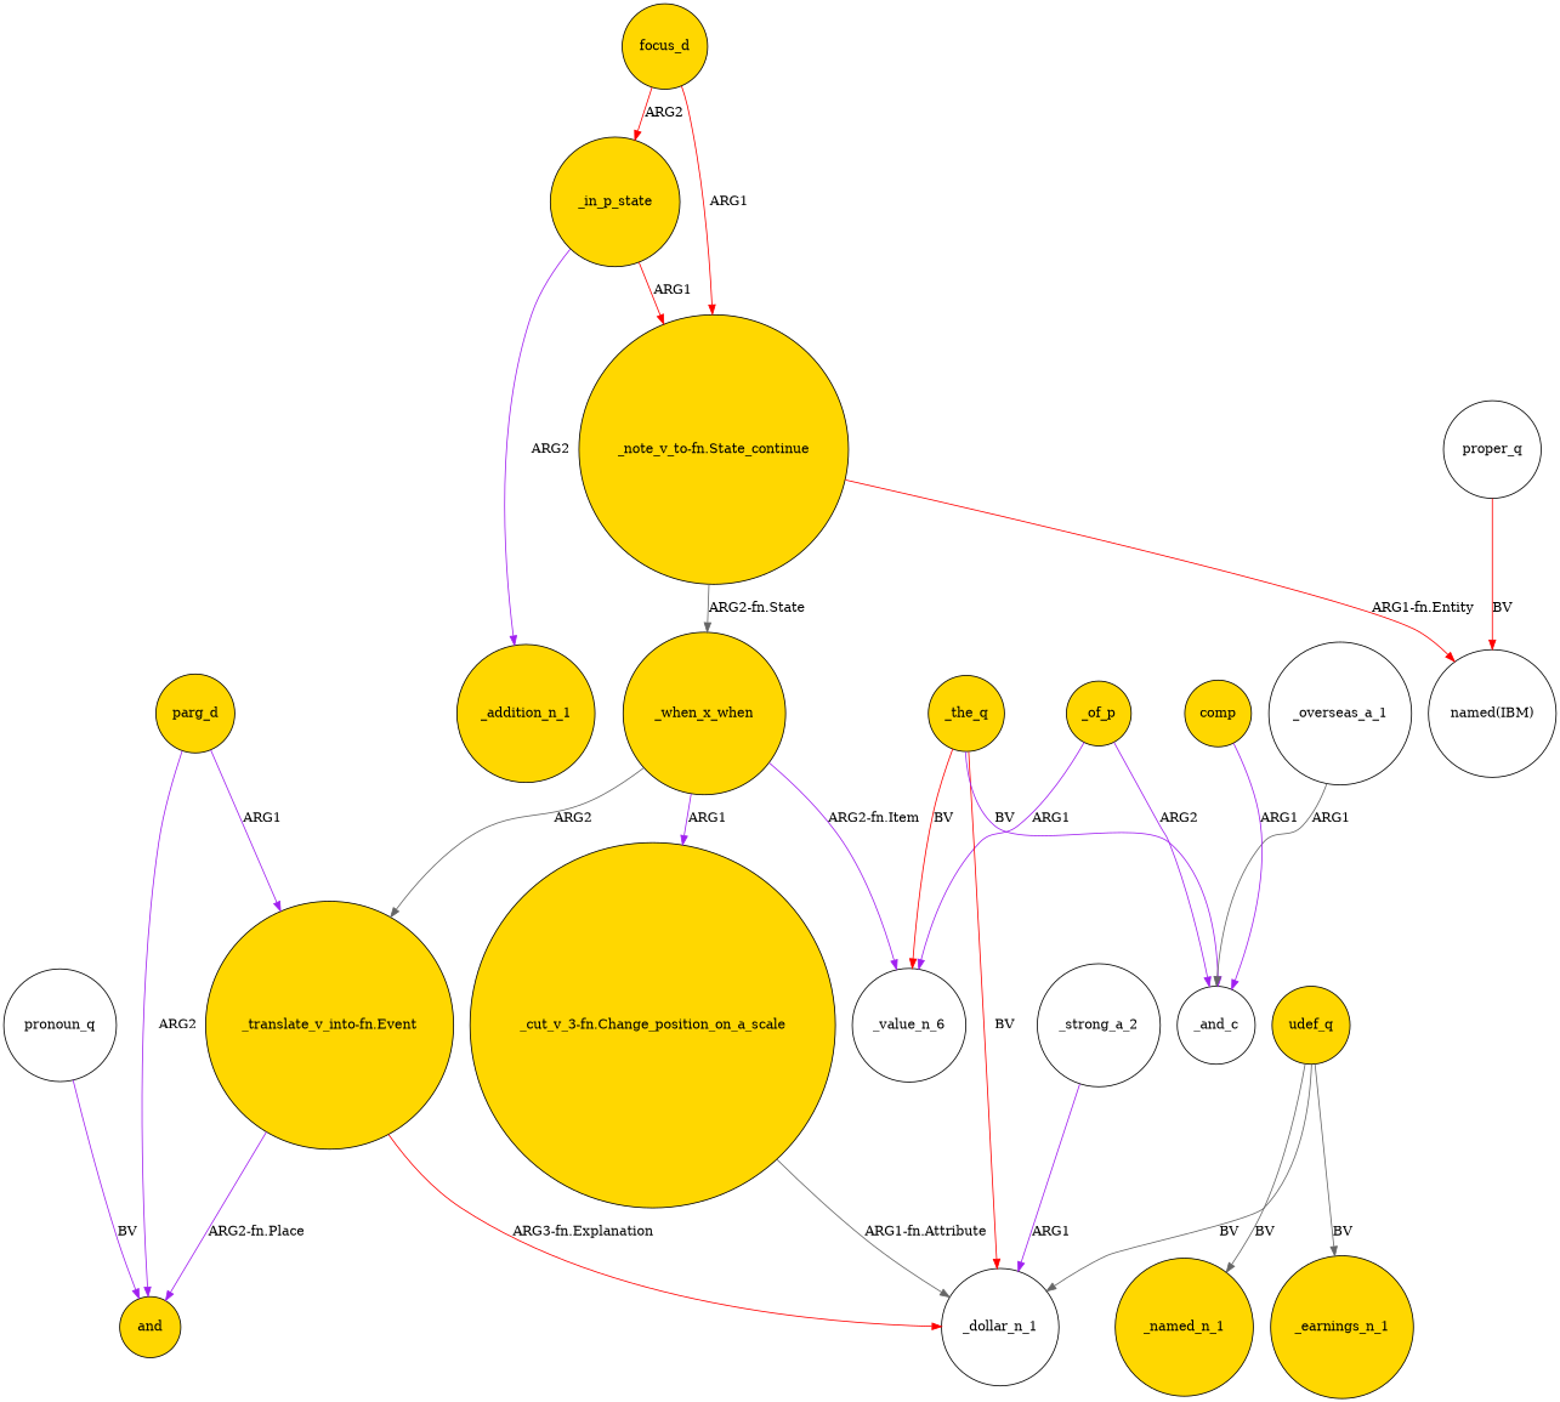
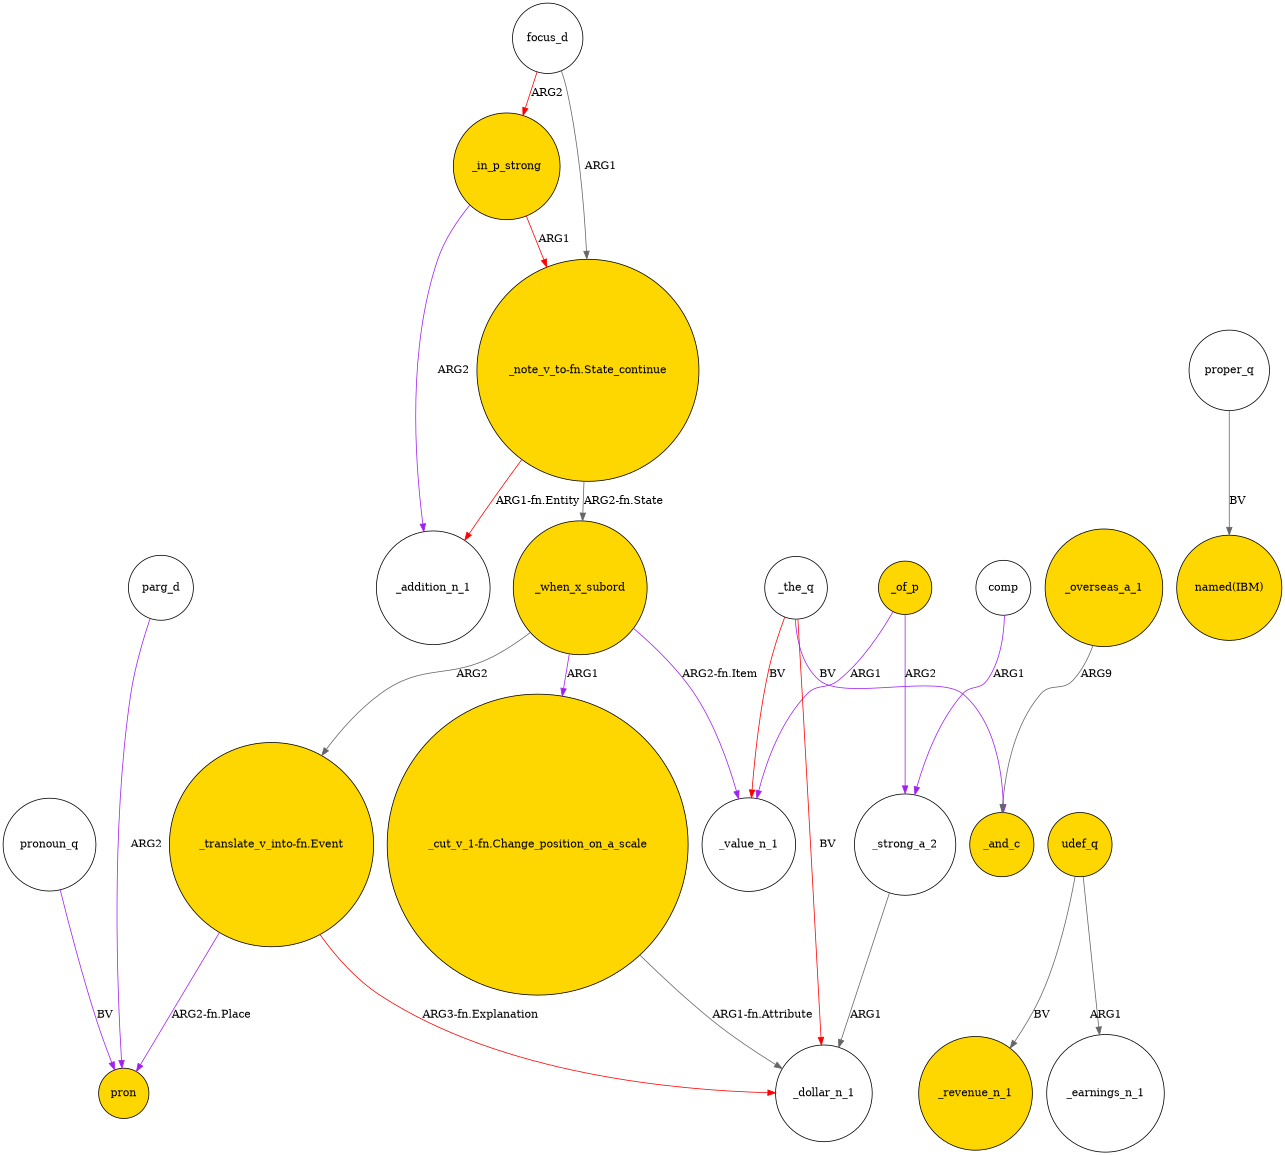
  digraph {
    node [fillcolor=gold shape=circle style=filled]
    edge [color=purple]
    _dollar_n_1 [fillcolor=white]
    "_translate_v_into-fn.Event"
-   pron [label=and]
-   focus_d
-   _in_p_state
+   pron
+   focus_d [fillcolor=white]
+   _in_p_state [label=_in_p_strong]
    "_note_v_to-fn.State_continue"
-   _addition_n_1
-   "named(IBM)" [fillcolor=white]
-   _when_x_subord [label=_when_x_when]
+   _addition_n_1 [fillcolor=white]
+   "named(IBM)"
+   _when_x_subord
    _of_p
-   _and_c [fillcolor=white]
-   _value_n_1 [fillcolor=white label=_value_n_6]
-   "_cut_v_1-fn.Change_position_on_a_scale" [label="_cut_v_3-fn.Change_position_on_a_scale"]
-   parg_d
+   _and_c
+   _value_n_1 [fillcolor=white]
+   "_cut_v_1-fn.Change_position_on_a_scale"
+   parg_d [fillcolor=white]
    proper_q [fillcolor=white]
-   _the_q
+   _the_q [fillcolor=white]
    udef_q
-   _revenue_n_1 [label=_named_n_1]
-   _earnings_n_1
-   _overseas_a_1 [fillcolor=white]
-   comp
+   _revenue_n_1
+   _earnings_n_1 [fillcolor=white]
+   _overseas_a_1
+   comp [fillcolor=white]
    n22 [fillcolor=white label=_strong_a_2]
    pronoun_q [fillcolor=white]
    "_translate_v_into-fn.Event" -> _dollar_n_1 [color=red label="ARG3-fn.Explanation"]
    "_translate_v_into-fn.Event" -> pron [label="ARG2-fn.Place"]
    focus_d -> _in_p_state [color=red label=ARG2]
-   focus_d -> "_note_v_to-fn.State_continue" [color=red label=ARG1]
+   focus_d -> "_note_v_to-fn.State_continue" [color=gray40 label=ARG1]
    _in_p_state -> "_note_v_to-fn.State_continue" [color=red label=ARG1]
    _in_p_state -> _addition_n_1 [label=ARG2]
-   "_note_v_to-fn.State_continue" -> "named(IBM)" [color=red label="ARG1-fn.Entity"]
+   "_note_v_to-fn.State_continue" -> _addition_n_1 [color=red label="ARG1-fn.Entity"]
    "_note_v_to-fn.State_continue" -> _when_x_subord [color=gray40 label="ARG2-fn.State"]
    _when_x_subord -> "_translate_v_into-fn.Event" [color=gray40 label=ARG2]
    _when_x_subord -> _value_n_1 [label="ARG2-fn.Item"]
    _when_x_subord -> "_cut_v_1-fn.Change_position_on_a_scale" [label=ARG1]
-   _of_p -> _and_c [label=ARG2]
+   _of_p -> n22 [label=ARG2]
    _of_p -> _value_n_1 [label=ARG1]
    "_cut_v_1-fn.Change_position_on_a_scale" -> _dollar_n_1 [color=gray40 label="ARG1-fn.Attribute"]
-   parg_d -> "_translate_v_into-fn.Event" [label=ARG1]
    parg_d -> pron [label=ARG2]
-   proper_q -> "named(IBM)" [color=red label=BV]
+   proper_q -> "named(IBM)" [color=gray40 label=BV]
    _the_q -> _dollar_n_1 [color=red label=BV]
    _the_q -> _and_c [label=BV]
    _the_q -> _value_n_1 [color=red label=BV]
-   udef_q -> _dollar_n_1 [color=gray40 label=BV]
    udef_q -> _revenue_n_1 [color=gray40 label=BV]
-   udef_q -> _earnings_n_1 [color=gray40 label=BV]
-   _overseas_a_1 -> _and_c [color=gray40 label=ARG1]
-   comp -> _and_c [label=ARG1]
-   n22 -> _dollar_n_1 [label=ARG1]
+   udef_q -> _earnings_n_1 [color=gray40 label=ARG1]
+   _overseas_a_1 -> _and_c [color=gray40 label=ARG9]
+   comp -> n22 [label=ARG1]
+   n22 -> _dollar_n_1 [color=gray40 label=ARG1]
    pronoun_q -> pron [label=BV]
  }
